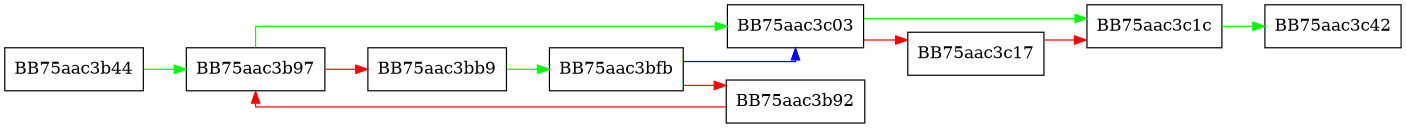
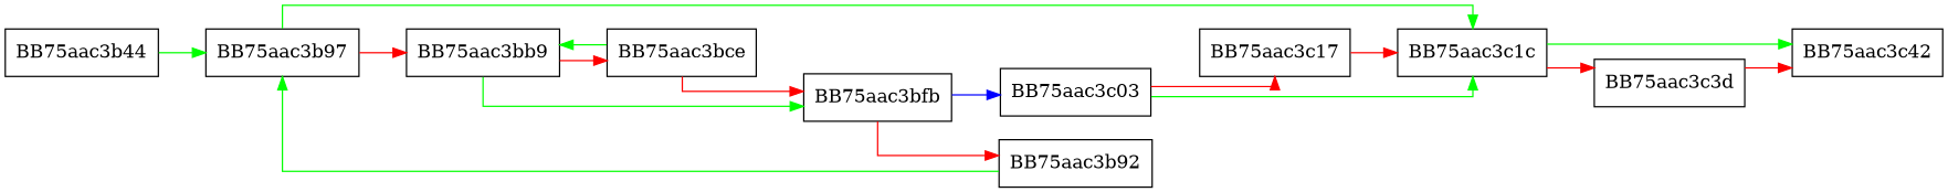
  digraph {
    rankdir=LR
    splines=ortho
    node [shape=box]
    edge [color=red]
    BB75aac3b44
    BB75aac3b97
    BB75aac3c03
    BB75aac3bb9
    BB75aac3b92
    BB75aac3c1c
    BB75aac3c17
    BB75aac3bfb
+   BB75aac3bce
    BB75aac3c42
+   BB75aac3c3d
    BB75aac3b44 -> BB75aac3b97 [color=green]
-   BB75aac3b97 -> BB75aac3c03 [color=green]
+   BB75aac3b97 -> BB75aac3c1c [color=green]
    BB75aac3b97 -> BB75aac3bb9
    BB75aac3c03 -> BB75aac3c1c [color=green]
    BB75aac3c03 -> BB75aac3c17
    BB75aac3bb9 -> BB75aac3bfb [color=green]
-   BB75aac3b92 -> BB75aac3b97
+   BB75aac3bb9 -> BB75aac3bce
+   BB75aac3b92 -> BB75aac3b97 [color=green]
    BB75aac3c1c -> BB75aac3c42 [color=green]
+   BB75aac3c1c -> BB75aac3c3d
    BB75aac3c17 -> BB75aac3c1c
    BB75aac3bfb -> BB75aac3c03 [color=blue]
    BB75aac3bfb -> BB75aac3b92
+   BB75aac3bce -> BB75aac3bb9 [color=green]
+   BB75aac3bce -> BB75aac3bfb
+   BB75aac3c3d -> BB75aac3c42
  }
